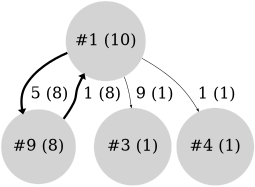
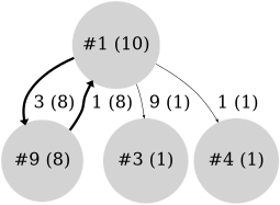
  digraph {
    node [color=white fillcolor=lightgray fontsize=64 shape=circle style=filled]
    edge [color=black fontsize=64 penwidth=9.000000 style=solid]
    n1 [label=" #1 (10) " width=4.459432]
    n2 [label="#9 (8)" width=4.169925]
    n3 [label=" #3 (1) " width=2.000000]
    n4 [label=" #4 (1) " width=2.000000]
-   n1 -> n2 [label=" 5 (8) "]
+   n1 -> n2 [label=" 3 (8) "]
    n1 -> n3 [label=" 9 (1) " penwidth=2.000000]
    n1 -> n4 [label=" 1 (1) " penwidth=2.000000]
    n2 -> n1 [label=" 1 (8) "]
  }
